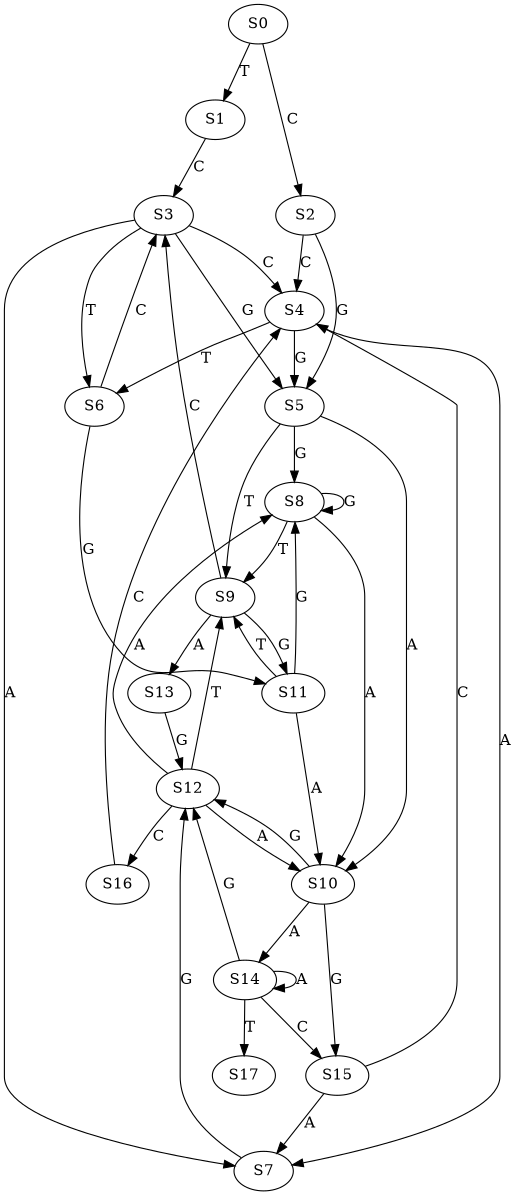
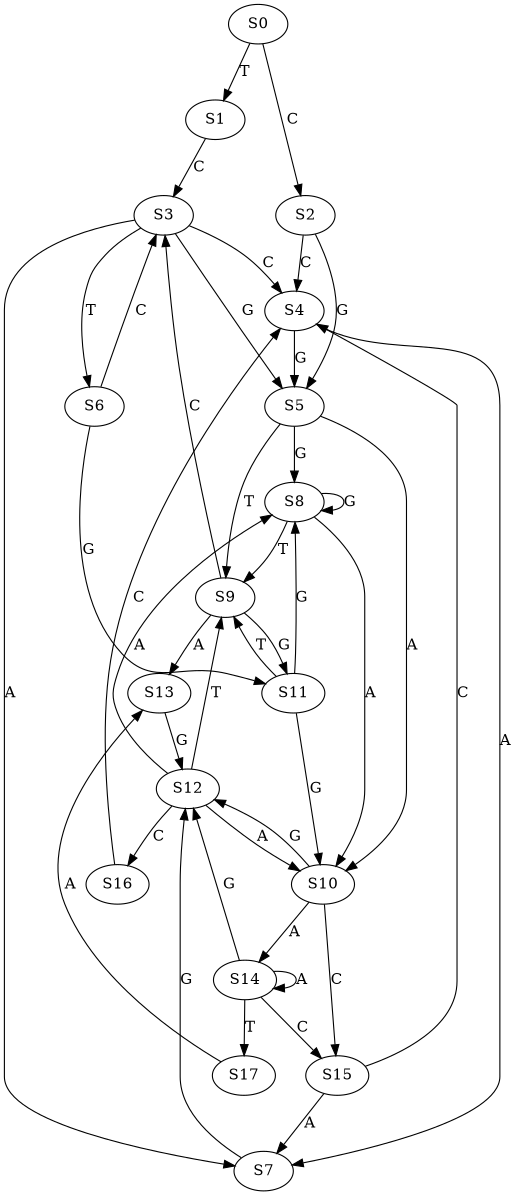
  strict digraph {
    S0
    S1
    S2
    S3
    S4
    S5
    S6
    S7
    S8
    S9
    S10
    S11
    S12
    S13
    S14
    S15
    S16
    S17
    S0 -> S1 [label=T]
    S0 -> S2 [label=C]
    S1 -> S3 [label=C]
    S2 -> S4 [label=C]
    S2 -> S5 [label=G]
    S3 -> S4 [label=C]
    S3 -> S5 [label=G]
    S3 -> S6 [label=T]
    S3 -> S7 [label=A]
    S4 -> S5 [label=G]
-   S4 -> S6 [label=T]
    S4 -> S7 [label=A]
    S5 -> S8 [label=G]
    S5 -> S9 [label=T]
    S5 -> S10 [label=A]
    S6 -> S3 [label=C]
    S6 -> S11 [label=G]
    S7 -> S12 [label=G]
    S8 -> S8 [label=G]
    S8 -> S9 [label=T]
    S8 -> S10 [label=A]
    S9 -> S3 [label=C]
    S9 -> S11 [label=G]
    S9 -> S13 [label=A]
    S10 -> S12 [label=G]
    S10 -> S14 [label=A]
-   S10 -> S15 [label=G]
+   S10 -> S15 [label=C]
    S11 -> S8 [label=G]
    S11 -> S9 [label=T]
-   S11 -> S10 [label=A]
+   S11 -> S10 [label=G]
    S12 -> S8 [label=A]
    S12 -> S9 [label=T]
    S12 -> S10 [label=A]
    S12 -> S16 [label=C]
    S13 -> S12 [label=G]
    S14 -> S12 [label=G]
    S14 -> S14 [label=A]
    S14 -> S15 [label=C]
    S14 -> S17 [label=T]
    S15 -> S4 [label=C]
    S15 -> S7 [label=A]
    S16 -> S4 [label=C]
+   S17 -> S13 [label=A]
  }
